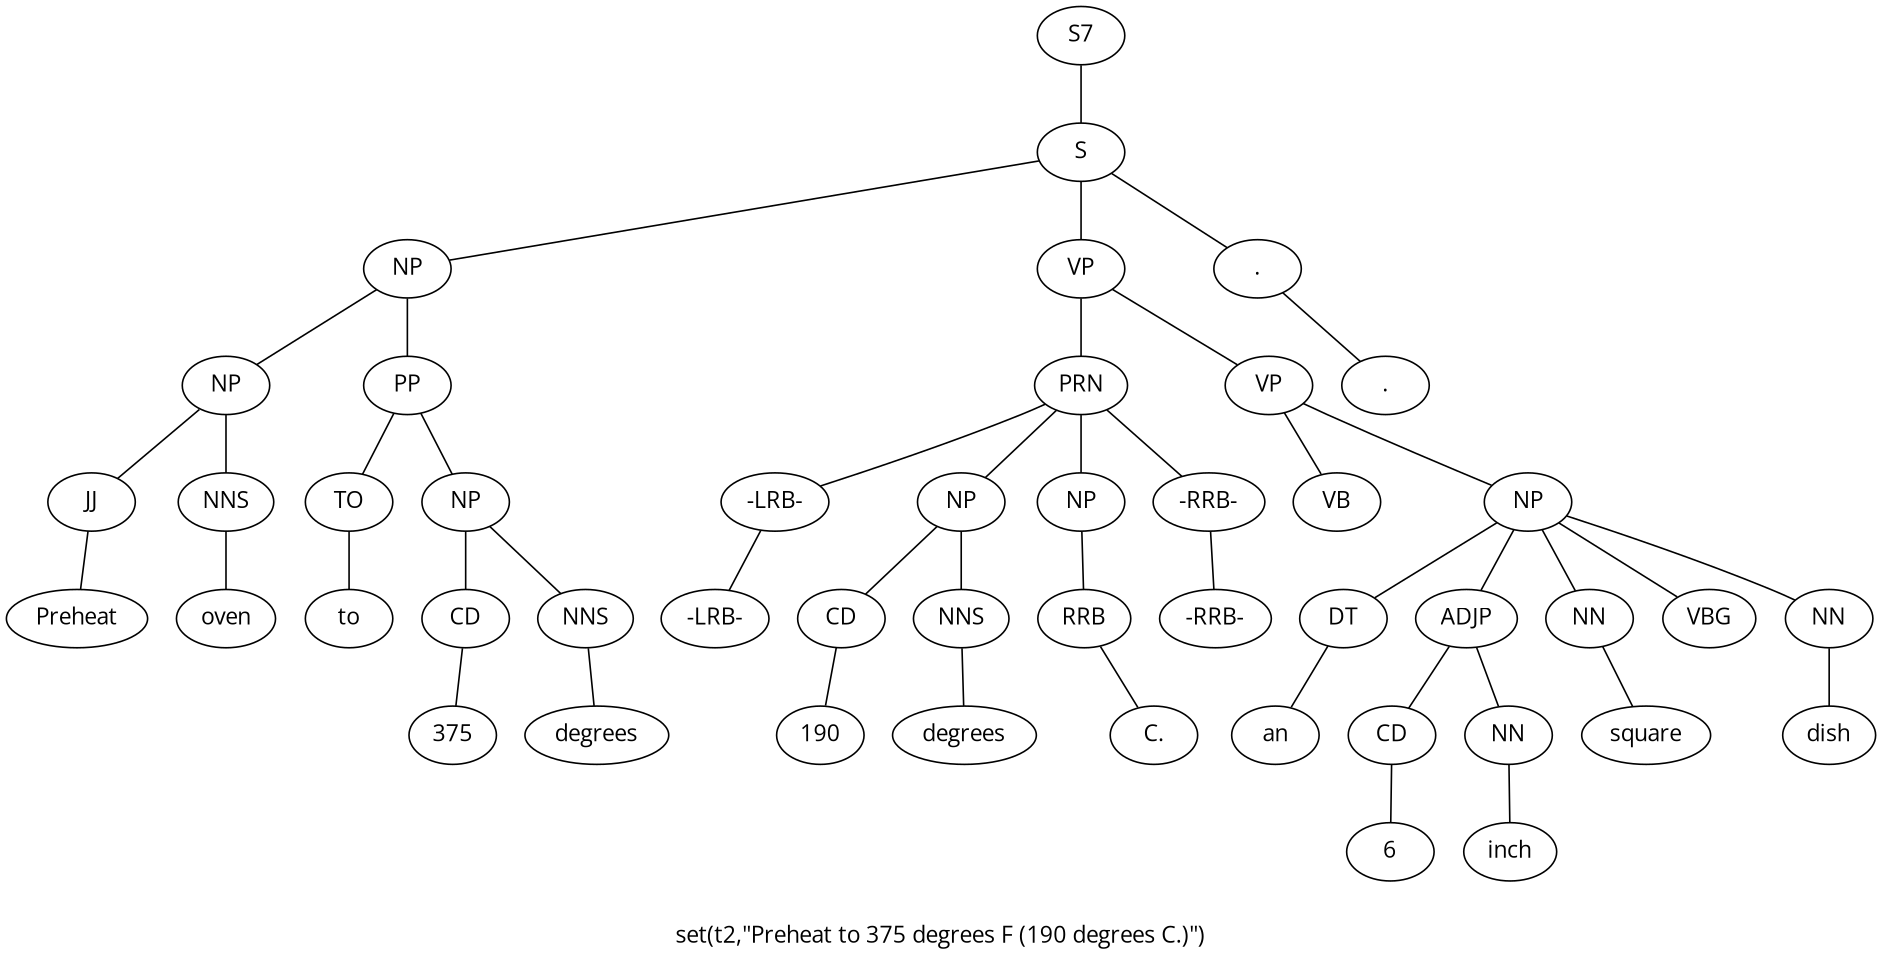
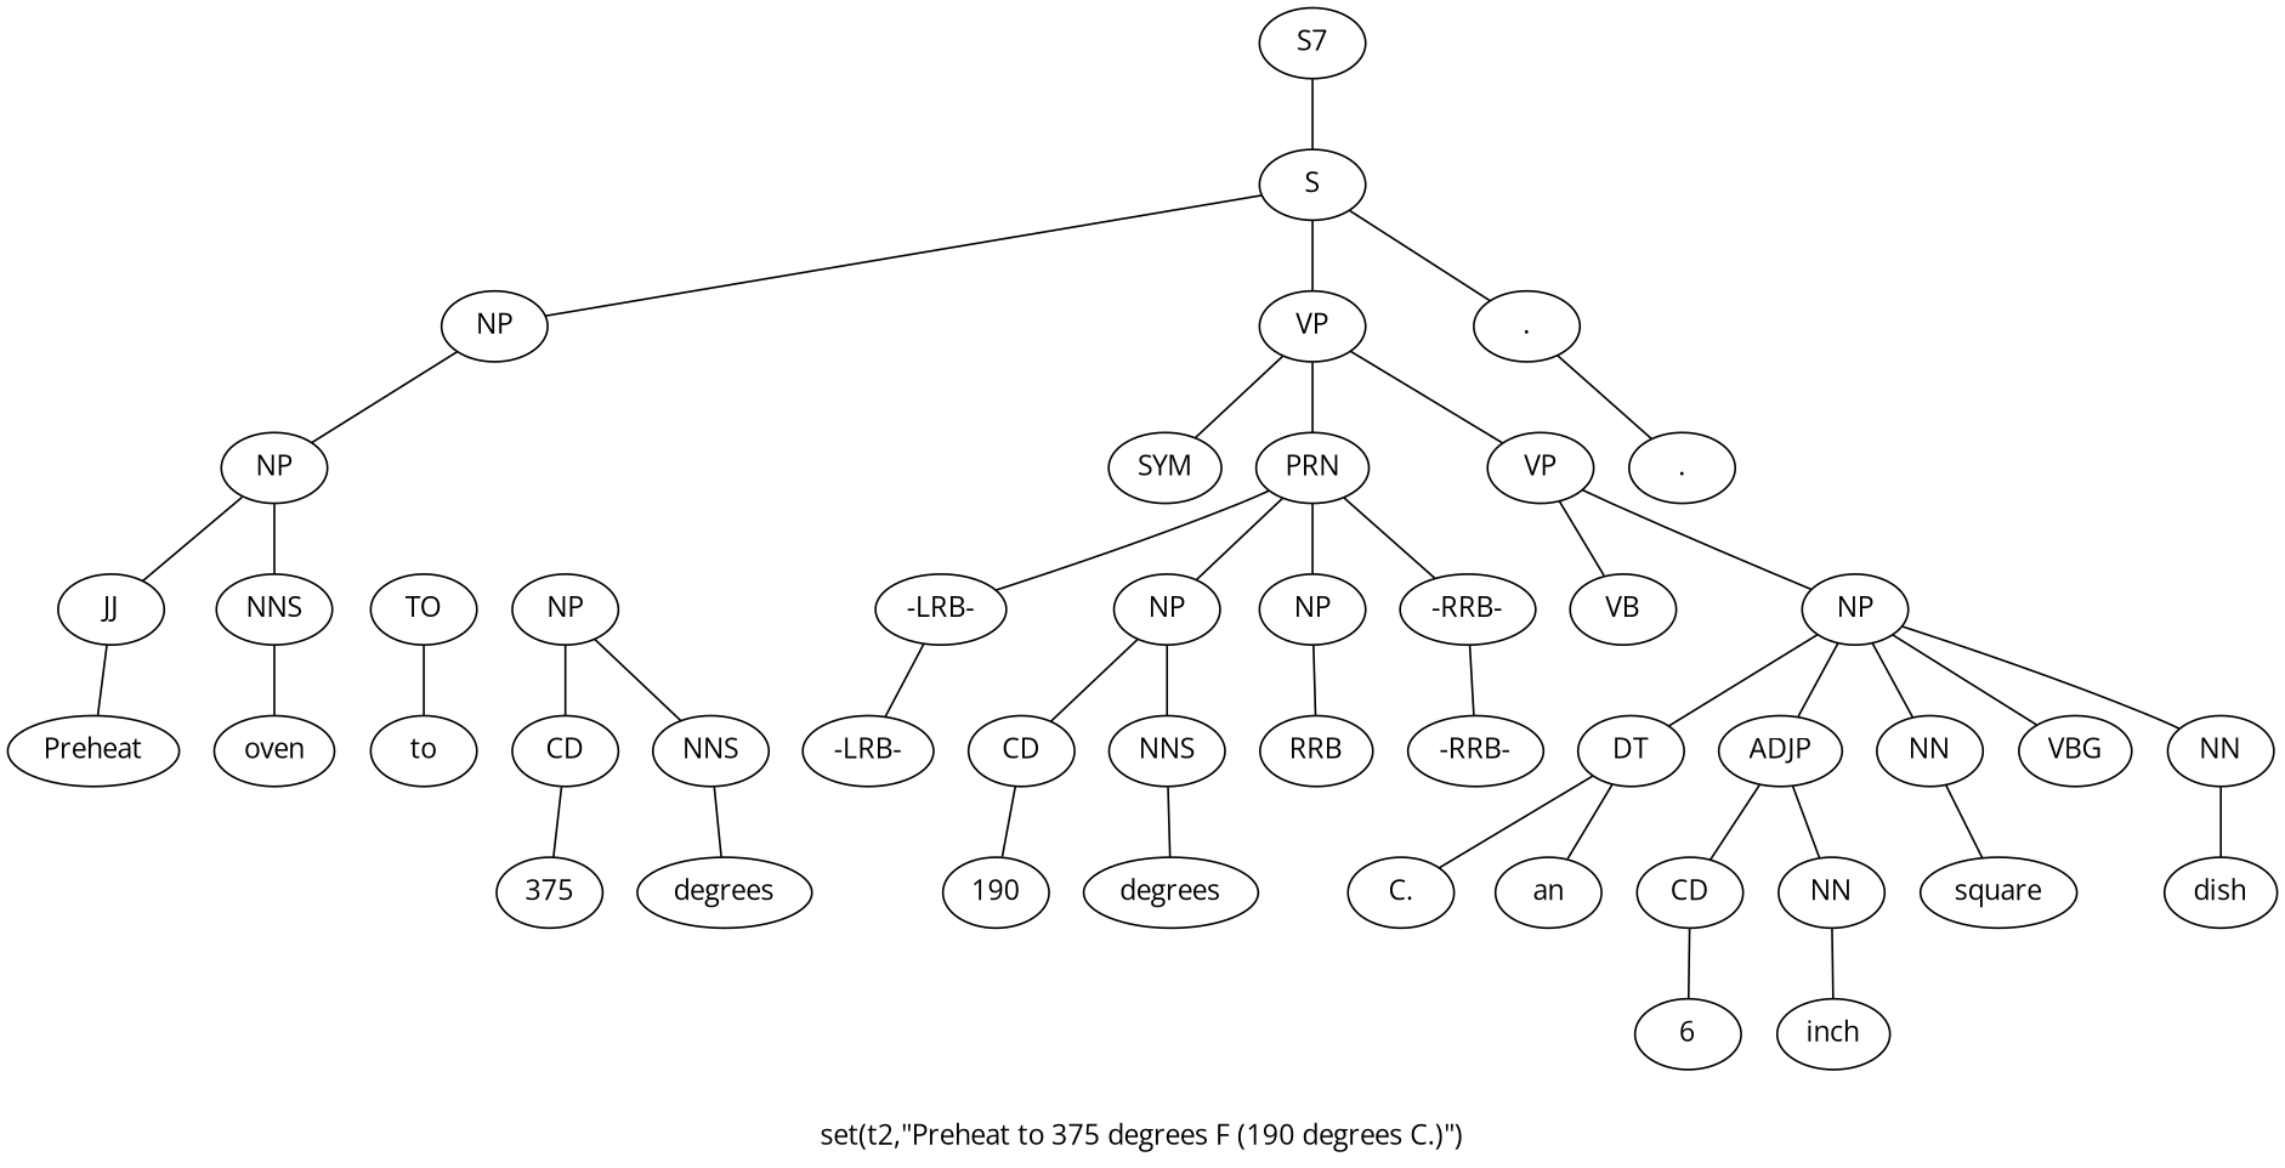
  graph {
    fontname="Open Sans"
    label="set(t2,\"Preheat to 375 degrees F (190 degrees C.)\")"
    node [fontname="Open Sans"]
    edge [fontname="Open Sans"]
    n1 [label=S7]
    n2 [label=S]
    n3 [label=NP]
    n4 [label=VP]
    n5 [label="."]
    n6 [label=NP]
-   n7 [label=PP]
+   n8 [label=SYM]
    n9 [label=PRN]
    n10 [label=VP]
    n11 [label="."]
    n12 [label=JJ]
    n13 [label=NNS]
    n14 [label=TO]
    n15 [label=NP]
    n16 [label=Preheat]
    n17 [label=oven]
    n18 [label=to]
    n19 [label=CD]
    n20 [label=NNS]
    n21 [label=375]
    n22 [label=degrees]
    n23 [label="-LRB-"]
    n24 [label=NP]
    n25 [label=NP]
    n26 [label="-RRB-"]
    n27 [label=VB]
    n28 [label=NP]
    n29 [label="-LRB-"]
    n30 [label=CD]
    n31 [label=NNS]
    n32 [label=RRB]
    n33 [label="-RRB-"]
    n34 [label=190]
    n35 [label=degrees]
    n36 [label="C."]
    n37 [label=DT]
    n38 [label=ADJP]
    n39 [label=NN]
    n40 [label=VBG]
    n41 [label=NN]
    n42 [label=an]
    n43 [label=CD]
    n44 [label=NN]
    n45 [label=square]
    n46 [label=dish]
    n47 [label=6]
    n48 [label=inch]
    n1 -- n2
    n2 -- n3
    n2 -- n4
    n2 -- n5
    n3 -- n6
-   n3 -- n7
+   n4 -- n8
    n4 -- n9
    n4 -- n10
    n5 -- n11
    n6 -- n12
    n6 -- n13
-   n7 -- n14
-   n7 -- n15
    n9 -- n23
    n9 -- n24
    n9 -- n25
    n9 -- n26
    n10 -- n27
    n10 -- n28
    n12 -- n16
    n13 -- n17
    n14 -- n18
    n15 -- n19
    n15 -- n20
    n19 -- n21
    n20 -- n22
    n23 -- n29
    n24 -- n30
    n24 -- n31
    n25 -- n32
    n26 -- n33
    n28 -- n37
    n28 -- n38
    n28 -- n39
    n28 -- n40
    n28 -- n41
    n30 -- n34
    n31 -- n35
-   n32 -- n36
+   n37 -- n36
    n37 -- n42
    n38 -- n43
    n38 -- n44
    n39 -- n45
    n41 -- n46
    n43 -- n47
    n44 -- n48
  }
